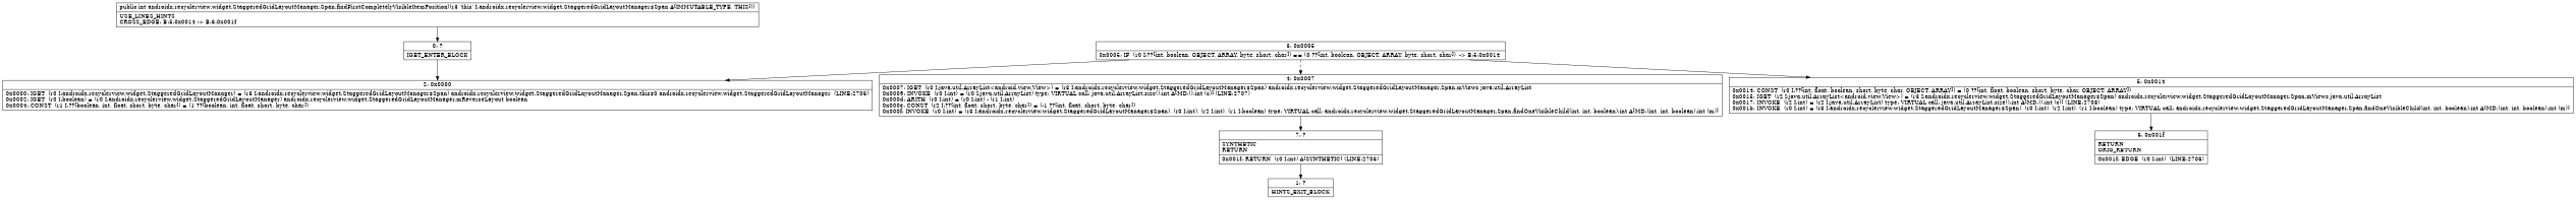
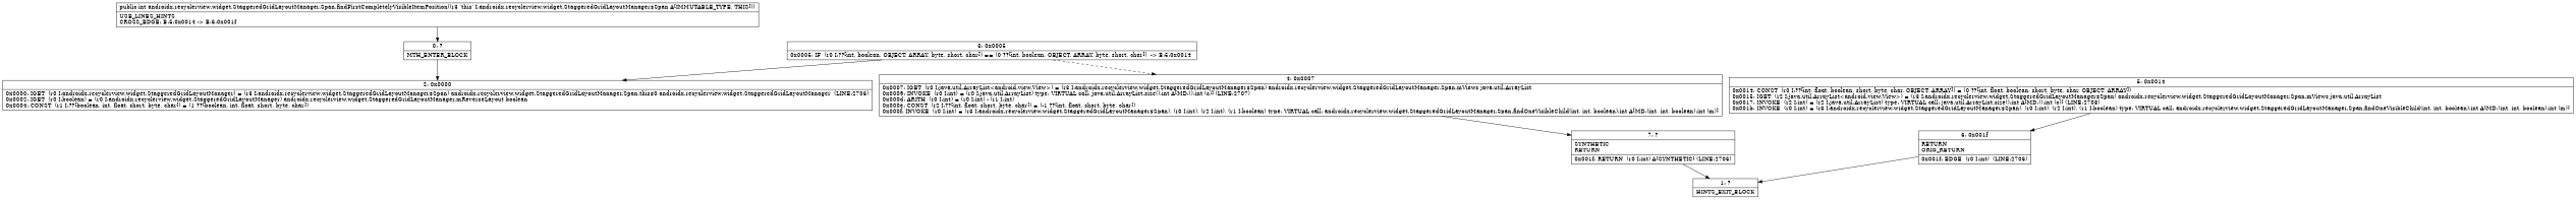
  digraph {
    node [shape=record]
-   n1 [label="{0\:\ ?|IGET_ENTER_BLOCK\l}"]
+   n1 [label="{0\:\ ?|MTH_ENTER_BLOCK\l}"]
    n2 [label="{2\:\ 0x0000|0x0000: IGET  (r0 I:androidx.recyclerview.widget.StaggeredGridLayoutManager) = (r3 I:androidx.recyclerview.widget.StaggeredGridLayoutManager$Span) androidx.recyclerview.widget.StaggeredGridLayoutManager.Span.this$0 androidx.recyclerview.widget.StaggeredGridLayoutManager  (LINE:2706)\l0x0002: IGET  (r0 I:boolean) = (r0 I:androidx.recyclerview.widget.StaggeredGridLayoutManager) androidx.recyclerview.widget.StaggeredGridLayoutManager.mReverseLayout boolean \l0x0004: CONST  (r1 I:??[boolean, int, float, short, byte, char]) = (1 ??[boolean, int, float, short, byte, char]) \l}"]
    n3 [label="{3\:\ 0x0005|0x0005: IF  (r0 I:??[int, boolean, OBJECT, ARRAY, byte, short, char]) == (0 ??[int, boolean, OBJECT, ARRAY, byte, short, char])  \-\> B:5:0x0014 \l}"]
    n4 [label="{4\:\ 0x0007|0x0007: IGET  (r0 I:java.util.ArrayList\<android.view.View\>) = (r3 I:androidx.recyclerview.widget.StaggeredGridLayoutManager$Span) androidx.recyclerview.widget.StaggeredGridLayoutManager.Span.mViews java.util.ArrayList \l0x0009: INVOKE  (r0 I:int) = (r0 I:java.util.ArrayList) type: VIRTUAL call: java.util.ArrayList.size():int A[MD:():int (c)] (LINE:2707)\l0x000d: ARITH  (r0 I:int) = (r0 I:int) \- (r1 I:int) \l0x000e: CONST  (r2 I:??[int, float, short, byte, char]) = (\-1 ??[int, float, short, byte, char]) \l0x000f: INVOKE  (r0 I:int) = (r3 I:androidx.recyclerview.widget.StaggeredGridLayoutManager$Span), (r0 I:int), (r2 I:int), (r1 I:boolean) type: VIRTUAL call: androidx.recyclerview.widget.StaggeredGridLayoutManager.Span.findOneVisibleChild(int, int, boolean):int A[MD:(int, int, boolean):int (m)]\l}"]
    n5 [label="{5\:\ 0x0014|0x0014: CONST  (r0 I:??[int, float, boolean, short, byte, char, OBJECT, ARRAY]) = (0 ??[int, float, boolean, short, byte, char, OBJECT, ARRAY]) \l0x0015: IGET  (r2 I:java.util.ArrayList\<android.view.View\>) = (r3 I:androidx.recyclerview.widget.StaggeredGridLayoutManager$Span) androidx.recyclerview.widget.StaggeredGridLayoutManager.Span.mViews java.util.ArrayList \l0x0017: INVOKE  (r2 I:int) = (r2 I:java.util.ArrayList) type: VIRTUAL call: java.util.ArrayList.size():int A[MD:():int (c)] (LINE:2708)\l0x001b: INVOKE  (r0 I:int) = (r3 I:androidx.recyclerview.widget.StaggeredGridLayoutManager$Span), (r0 I:int), (r2 I:int), (r1 I:boolean) type: VIRTUAL call: androidx.recyclerview.widget.StaggeredGridLayoutManager.Span.findOneVisibleChild(int, int, boolean):int A[MD:(int, int, boolean):int (m)]\l}"]
    n6 [label="{7\:\ ?|SYNTHETIC\lRETURN\l|0x001f: RETURN  (r0 I:int) A[SYNTHETIC] (LINE:2706)\l}"]
    n7 [label="{6\:\ 0x001f|RETURN\lORIG_RETURN\l|0x001f: EDGE  (r0 I:int)  (LINE:2706)\l}"]
    n8 [label="{1\:\ ?|HINTS_EXIT_BLOCK\l}"]
    n9 [label="{public int androidx.recyclerview.widget.StaggeredGridLayoutManager.Span.findFirstCompletelyVisibleItemPosition((r3 'this' I:androidx.recyclerview.widget.StaggeredGridLayoutManager$Span A[IMMUTABLE_TYPE, THIS]))  | USE_LINES_HINTS\lCROSS_EDGE: B:5:0x0014 \-\> B:6:0x001f\l}"]
    n1 -> n2
    n3 -> n2
    n3 -> n4 [style=dashed]
-   n3 -> n5
    n4 -> n6
    n5 -> n7
    n6 -> n8
+   n7 -> n8
    n9 -> n1
  }
